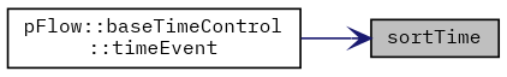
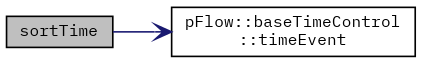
  digraph {
    rankdir=LR
    fontname="IBM Plex Mono"
    node [color=black fontname="IBM Plex Mono" fontsize=10 shape=record style=filled]
    n1 [fillcolor=grey75 fontcolor=black height=0.2 label=sortTime width=0.4]
    n2 [fillcolor=white height=0.2 label="pFlow::baseTimeControl\l::timeEvent" width=0.4]
-   n2 -> n1 [color=midnightblue fontname="IBM Plex Mono" fontsize=10 labelfontname=Helvetica labelfontsize=10 style=solid arrowhead=vee]
+   n1 -> n2 [color=midnightblue fontname="IBM Plex Mono" fontsize=10 labelfontname=Helvetica labelfontsize=10 style=solid arrowhead=vee]
  }
